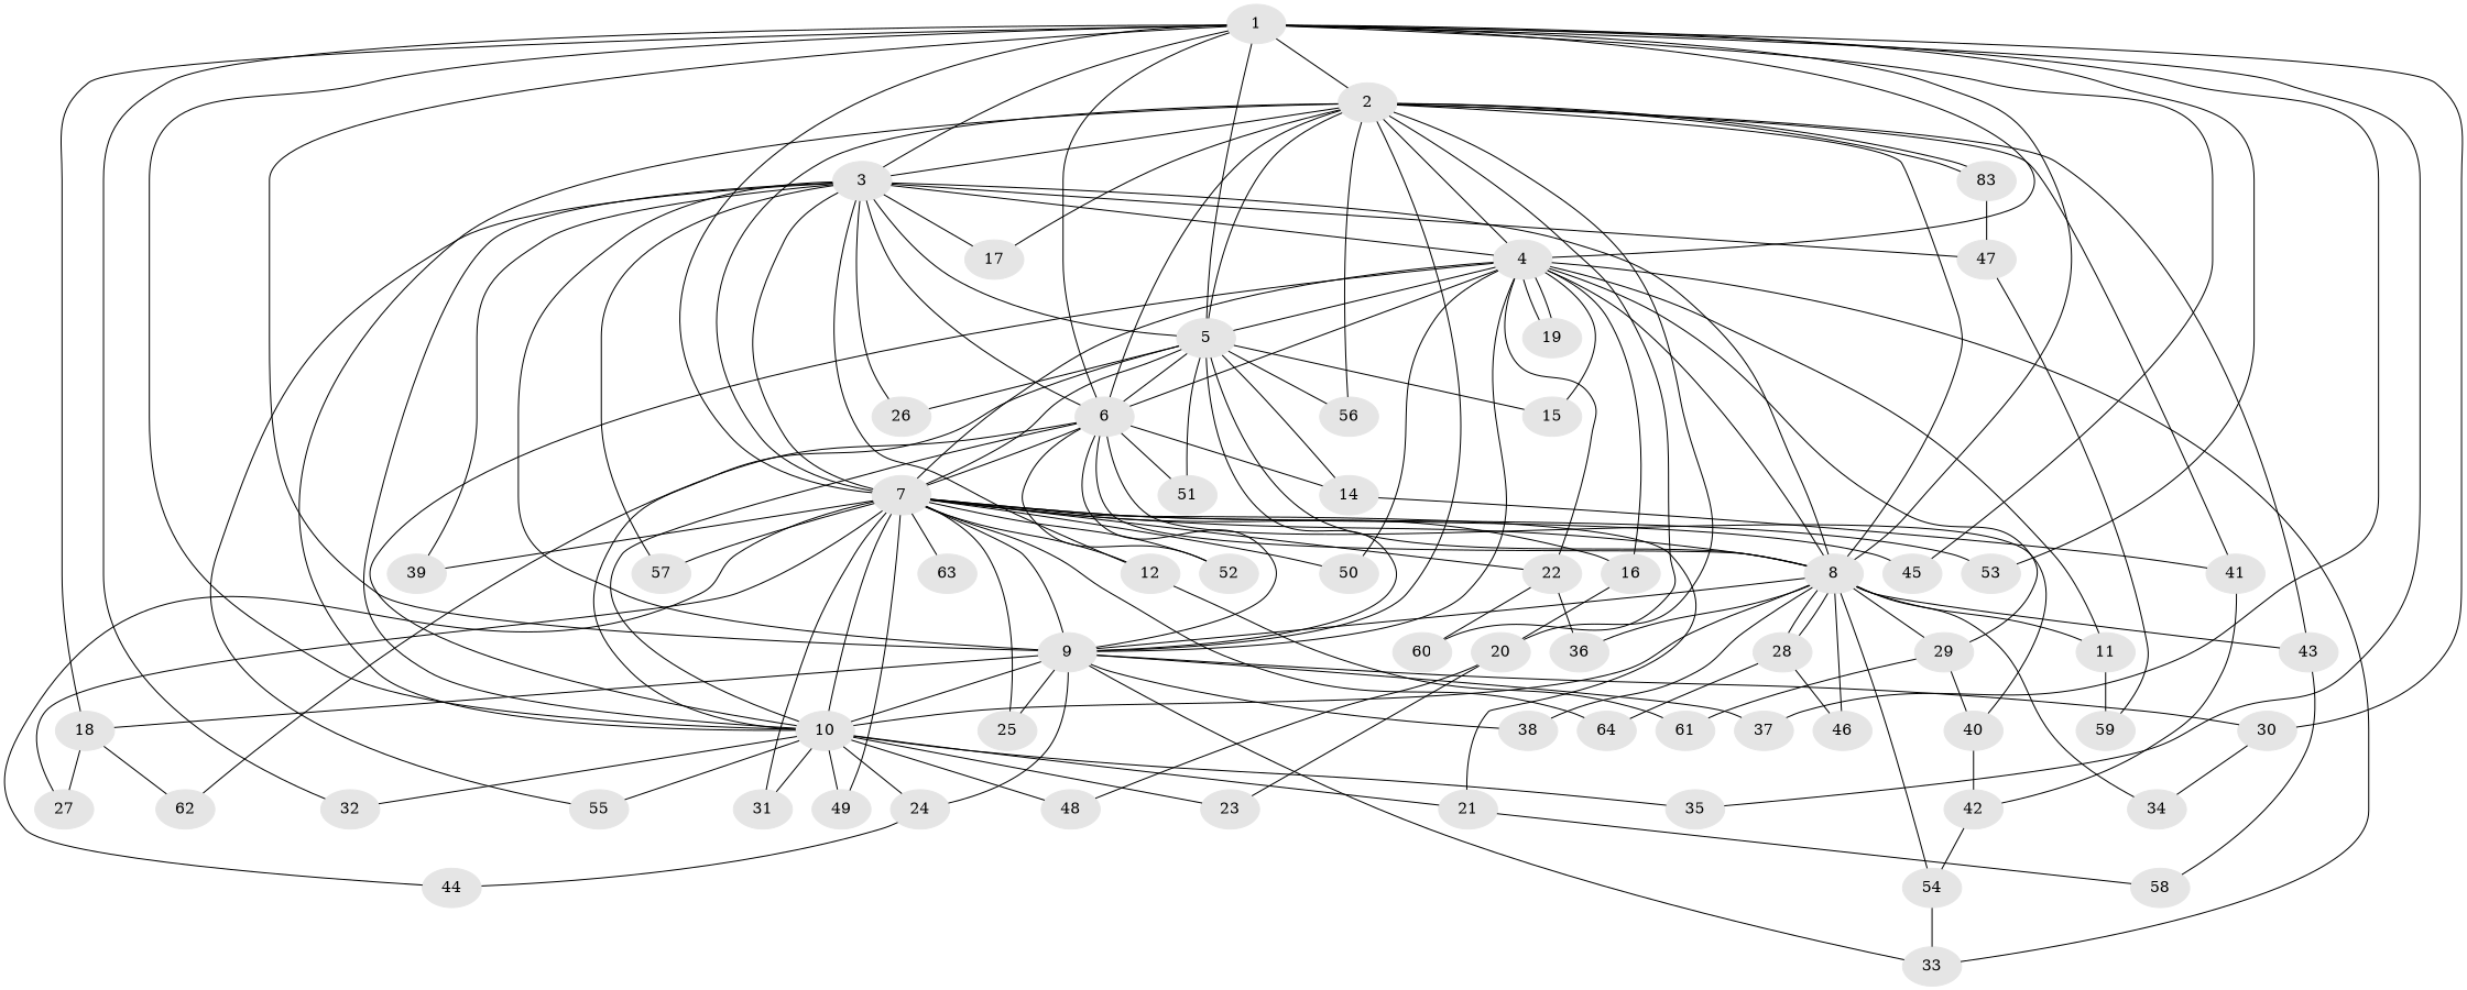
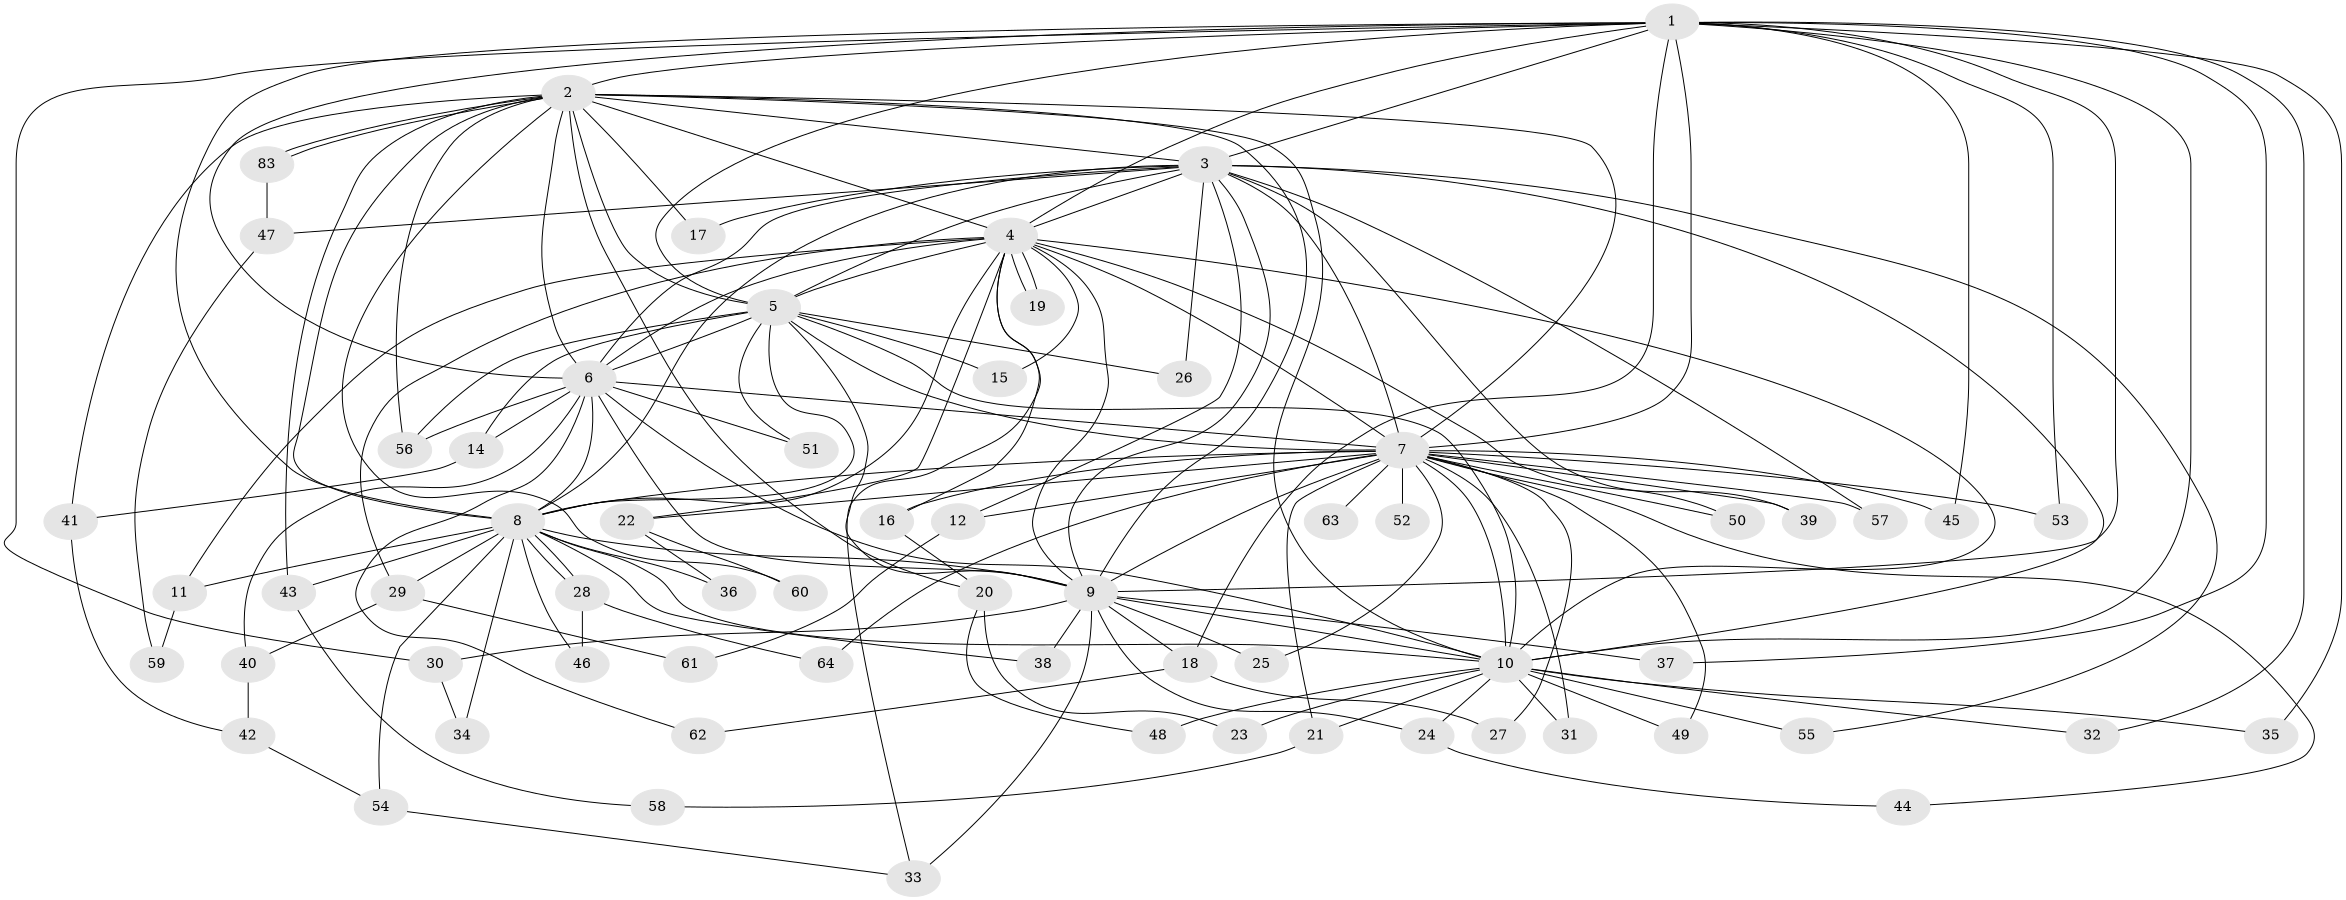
  graph {
    node [color=gray90 style=filled]
    1
    2
    3
    4
    5
    6
    7
    8
    9
    10
    18
    30
    32
    35
    37
    45
    53
    n18 [label=83]
    17
    20
    41
    43
    56
    60
    12
    26
    39
    47
    55
    57
    11
    15
    16
    19
    22
    29
    33
    50
    14
    51
    40
    52
    62
    21
    25
    27
    31
    44
    49
    63
    64
    28
    34
    36
    38
    46
    54
    24
    23
    48
    42
    58
    61
    59
    1 -- 2
    1 -- 3
    1 -- 4
    1 -- 5
    1 -- 6
    1 -- 7
    1 -- 8
    1 -- 9
    1 -- 10
    1 -- 18
    1 -- 30
    1 -- 32
    1 -- 35
    1 -- 37
    1 -- 45
    1 -- 53
    2 -- 3
    2 -- 4
    2 -- 5
    2 -- 6
    2 -- 7
    2 -- 8
    2 -- 9
    2 -- 10
    2 -- n18
    2 -- n18
    2 -- 17
    2 -- 20
    2 -- 41
    2 -- 43
    2 -- 56
    2 -- 60
    3 -- 4
    3 -- 5
    3 -- 6
    3 -- 7
    3 -- 8
    3 -- 9
    3 -- 10
    3 -- 17
    3 -- 12
    3 -- 26
    3 -- 39
    3 -- 47
    3 -- 55
    3 -- 57
    4 -- 5
    4 -- 6
    4 -- 7
    4 -- 8
    4 -- 9
    4 -- 10
    4 -- 11
    4 -- 15
    4 -- 16
    4 -- 19
    4 -- 19
    4 -- 22
    4 -- 29
    4 -- 33
    4 -- 50
    5 -- 6
    5 -- 7
    5 -- 8
    5 -- 9
    5 -- 10
    5 -- 56
    5 -- 26
    5 -- 15
    5 -- 14
    5 -- 51
    6 -- 7
    6 -- 8
    6 -- 9
    6 -- 10
    6 -- 14
    6 -- 51
    6 -- 40
-   6 -- 52
+   6 -- 56
    6 -- 62
    7 -- 8
    7 -- 9
    7 -- 10
    7 -- 45
    7 -- 53
    7 -- 12
    7 -- 39
    7 -- 57
    7 -- 16
    7 -- 22
    7 -- 50
    7 -- 52
    7 -- 21
    7 -- 25
    7 -- 27
    7 -- 31
    7 -- 44
    7 -- 49
    7 -- 63
    7 -- 64
    8 -- 9
    8 -- 10
    8 -- 43
    8 -- 11
    8 -- 29
    8 -- 28
    8 -- 28
    8 -- 34
    8 -- 36
    8 -- 38
    8 -- 46
    8 -- 54
    9 -- 10
    9 -- 18
    9 -- 30
    9 -- 37
    9 -- 33
    9 -- 25
    9 -- 38
    9 -- 24
    10 -- 32
    10 -- 35
    10 -- 55
    10 -- 21
    10 -- 31
    10 -- 49
    10 -- 24
    10 -- 23
    10 -- 48
    18 -- 62
    18 -- 27
    30 -- 34
    n18 -- 47
    20 -- 23
    20 -- 48
    41 -- 42
    43 -- 58
    12 -- 61
    47 -- 59
    11 -- 59
    16 -- 20
    22 -- 60
    22 -- 36
    29 -- 40
    29 -- 61
    14 -- 41
    40 -- 42
    21 -- 58
    28 -- 64
    28 -- 46
    54 -- 33
    24 -- 44
    42 -- 54
  }
